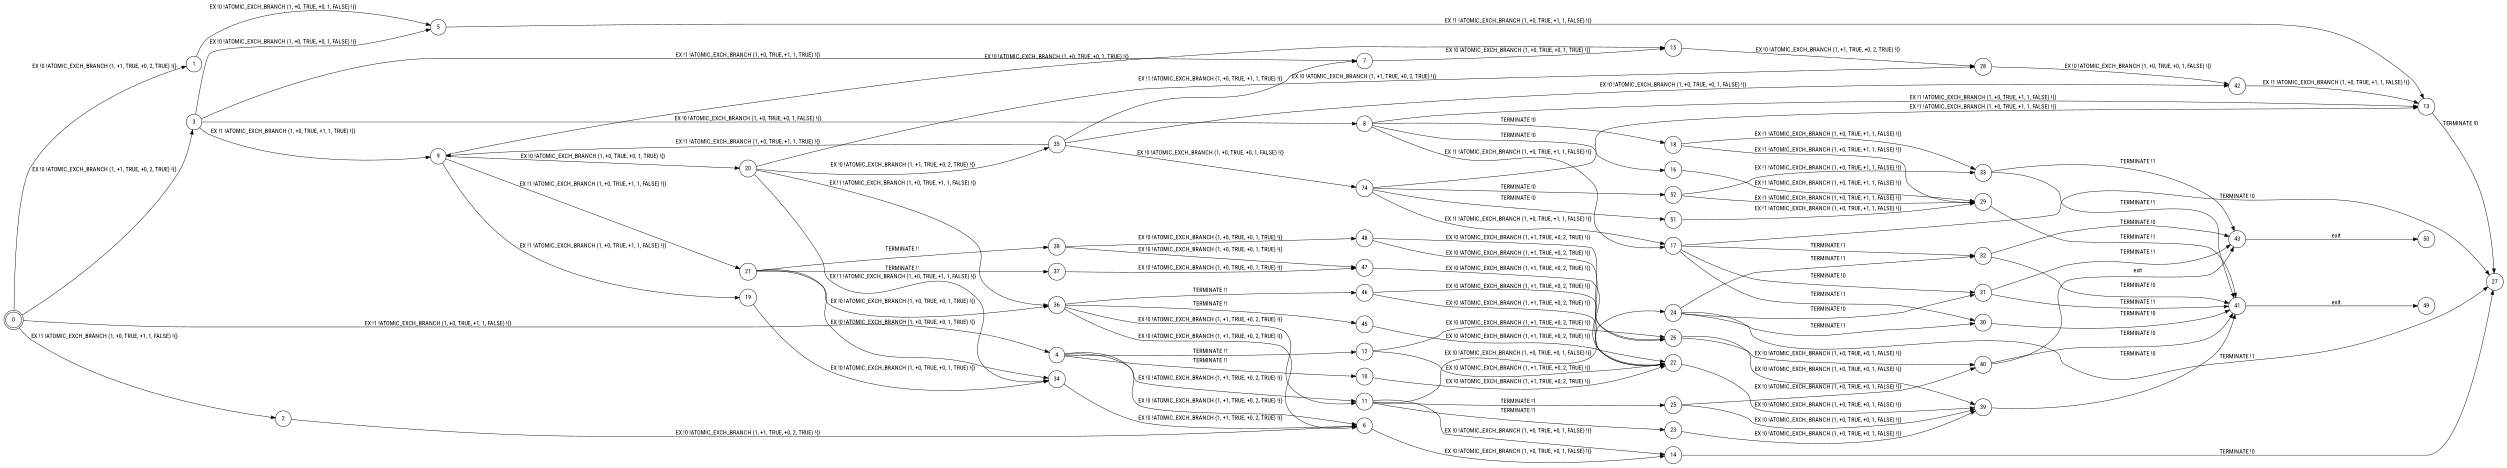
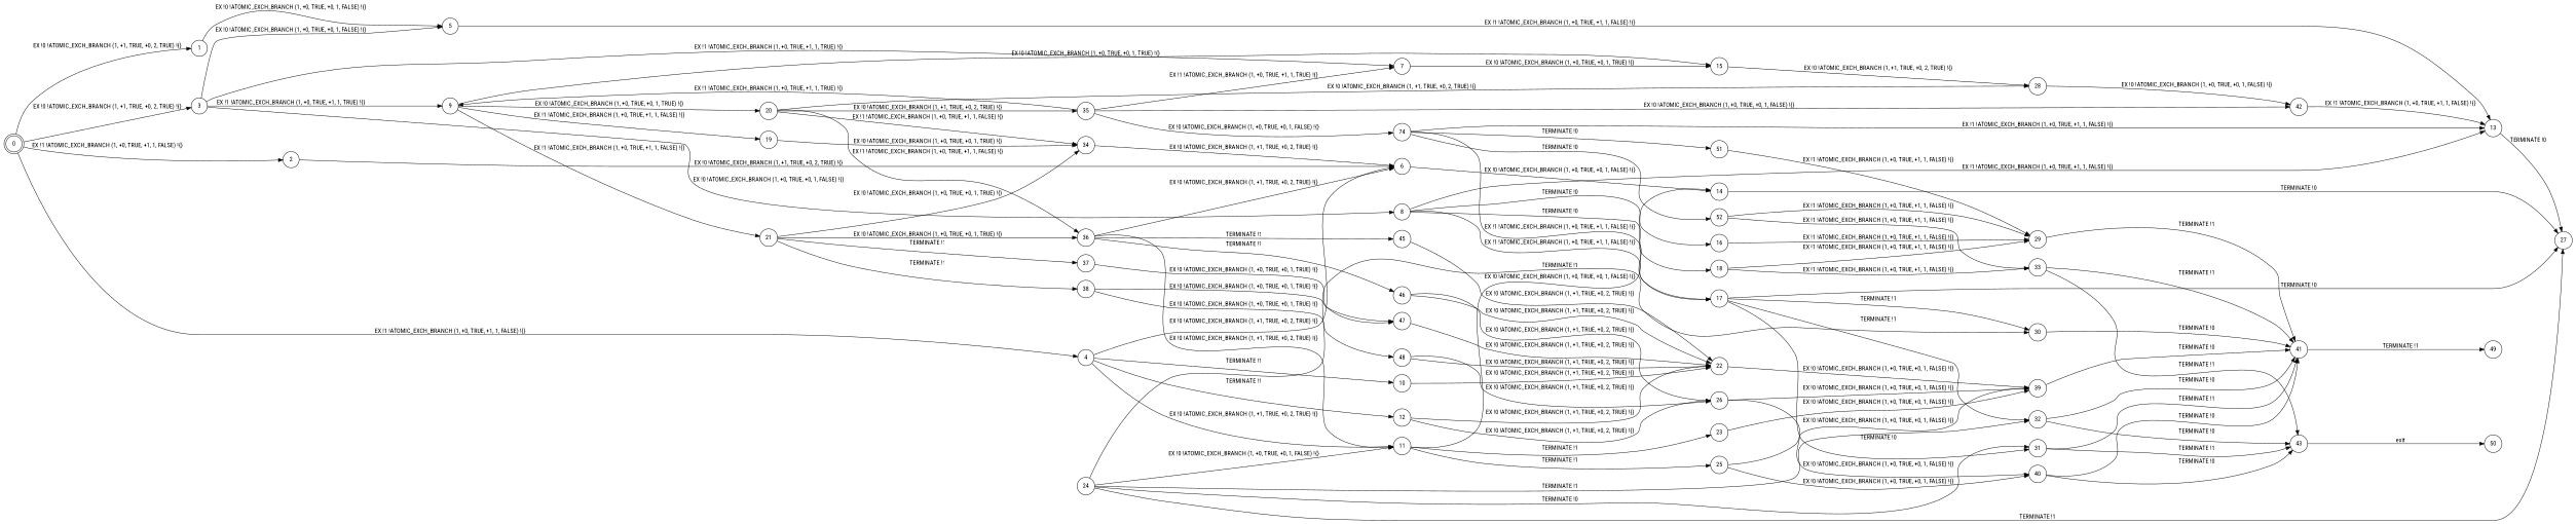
  digraph {
    fontname="Roboto Condensed"
    rankdir=LR
    node [fontname="Roboto Condensed" shape=circle]
    edge [fontname="Roboto Condensed"]
    0 [peripheries=2]
    1
    2
    3
    4
    5
    6
    7
    8
    9
    10
    11
    12
    13
    14
    15
    16
    17
    18
    19
    20
    21
    22
    23
    24
    25
    26
    27
    28
    29
    30
    31
    32
    33
    34
    35
    36
    37
    38
    39
    40
    42
    41
    43
    n45 [label=74]
    45
    46
    47
    48
    49
    50
    51
    52
    0 -> 1 [label="EX !0 !ATOMIC_EXCH_BRANCH (1, +1, TRUE, +0, 2, TRUE) !{}"]
    0 -> 2 [label="EX !1 !ATOMIC_EXCH_BRANCH (1, +0, TRUE, +1, 1, FALSE) !{}"]
    0 -> 3 [label="EX !0 !ATOMIC_EXCH_BRANCH (1, +1, TRUE, +0, 2, TRUE) !{}"]
    0 -> 4 [label="EX !1 !ATOMIC_EXCH_BRANCH (1, +0, TRUE, +1, 1, FALSE) !{}"]
    1 -> 5 [label="EX !0 !ATOMIC_EXCH_BRANCH (1, +0, TRUE, +0, 1, FALSE) !{}"]
    2 -> 6 [label="EX !0 !ATOMIC_EXCH_BRANCH (1, +1, TRUE, +0, 2, TRUE) !{}"]
    3 -> 5 [label="EX !0 !ATOMIC_EXCH_BRANCH (1, +0, TRUE, +0, 1, FALSE) !{}"]
    3 -> 7 [label="EX !1 !ATOMIC_EXCH_BRANCH (1, +0, TRUE, +1, 1, TRUE) !{}"]
    3 -> 8 [label="EX !0 !ATOMIC_EXCH_BRANCH (1, +0, TRUE, +0, 1, FALSE) !{}"]
    3 -> 9 [label="EX !1 !ATOMIC_EXCH_BRANCH (1, +0, TRUE, +1, 1, TRUE) !{}"]
    4 -> 6 [label="EX !0 !ATOMIC_EXCH_BRANCH (1, +1, TRUE, +0, 2, TRUE) !{}"]
    4 -> 10 [label="TERMINATE !1"]
    4 -> 11 [label="EX !0 !ATOMIC_EXCH_BRANCH (1, +1, TRUE, +0, 2, TRUE) !{}"]
    4 -> 12 [label="TERMINATE !1"]
    5 -> 13 [label="EX !1 !ATOMIC_EXCH_BRANCH (1, +0, TRUE, +1, 1, FALSE) !{}"]
    6 -> 14 [label="EX !0 !ATOMIC_EXCH_BRANCH (1, +0, TRUE, +0, 1, FALSE) !{}"]
    7 -> 15 [label="EX !0 !ATOMIC_EXCH_BRANCH (1, +0, TRUE, +0, 1, TRUE) !{}"]
    8 -> 13 [label="EX !1 !ATOMIC_EXCH_BRANCH (1, +0, TRUE, +1, 1, FALSE) !{}"]
    8 -> 16 [label="TERMINATE !0"]
    8 -> 17 [label="EX !1 !ATOMIC_EXCH_BRANCH (1, +0, TRUE, +1, 1, FALSE) !{}"]
    8 -> 18 [label="TERMINATE !0"]
    9 -> 15 [label="EX !0 !ATOMIC_EXCH_BRANCH (1, +0, TRUE, +0, 1, TRUE) !{}"]
    9 -> 19 [label="EX !1 !ATOMIC_EXCH_BRANCH (1, +0, TRUE, +1, 1, FALSE) !{}"]
    9 -> 20 [label="EX !0 !ATOMIC_EXCH_BRANCH (1, +0, TRUE, +0, 1, TRUE) !{}"]
    9 -> 21 [label="EX !1 !ATOMIC_EXCH_BRANCH (1, +0, TRUE, +1, 1, FALSE) !{}"]
    10 -> 22 [label="EX !0 !ATOMIC_EXCH_BRANCH (1, +1, TRUE, +0, 2, TRUE) !{}"]
    11 -> 14 [label="EX !0 !ATOMIC_EXCH_BRANCH (1, +0, TRUE, +0, 1, FALSE) !{}"]
    11 -> 23 [label="TERMINATE !1"]
-   11 -> 24 [label="EX !0 !ATOMIC_EXCH_BRANCH (1, +0, TRUE, +0, 1, FALSE) !{}"]
+   24 -> 11 [label="EX !0 !ATOMIC_EXCH_BRANCH (1, +0, TRUE, +0, 1, FALSE) !{}"]
    11 -> 25 [label="TERMINATE !1"]
    12 -> 22 [label="EX !0 !ATOMIC_EXCH_BRANCH (1, +1, TRUE, +0, 2, TRUE) !{}"]
    12 -> 26 [label="EX !0 !ATOMIC_EXCH_BRANCH (1, +1, TRUE, +0, 2, TRUE) !{}"]
    13 -> 27 [label="TERMINATE !0"]
    14 -> 27 [label="TERMINATE !0"]
    15 -> 28 [label="EX !0 !ATOMIC_EXCH_BRANCH (1, +1, TRUE, +0, 2, TRUE) !{}"]
    16 -> 29 [label="EX !1 !ATOMIC_EXCH_BRANCH (1, +0, TRUE, +1, 1, FALSE) !{}"]
    17 -> 27 [label="TERMINATE !0"]
    17 -> 30 [label="TERMINATE !1"]
    17 -> 31 [label="TERMINATE !0"]
    17 -> 32 [label="TERMINATE !1"]
    18 -> 29 [label="EX !1 !ATOMIC_EXCH_BRANCH (1, +0, TRUE, +1, 1, FALSE) !{}"]
    18 -> 33 [label="EX !1 !ATOMIC_EXCH_BRANCH (1, +0, TRUE, +1, 1, FALSE) !{}"]
    19 -> 34 [label="EX !0 !ATOMIC_EXCH_BRANCH (1, +0, TRUE, +0, 1, TRUE) !{}"]
    20 -> 28 [label="EX !0 !ATOMIC_EXCH_BRANCH (1, +1, TRUE, +0, 2, TRUE) !{}"]
    20 -> 34 [label="EX !1 !ATOMIC_EXCH_BRANCH (1, +0, TRUE, +1, 1, FALSE) !{}"]
    20 -> 35 [label="EX !0 !ATOMIC_EXCH_BRANCH (1, +1, TRUE, +0, 2, TRUE) !{}"]
    20 -> 36 [label="EX !1 !ATOMIC_EXCH_BRANCH (1, +0, TRUE, +1, 1, FALSE) !{}"]
    21 -> 34 [label="EX !0 !ATOMIC_EXCH_BRANCH (1, +0, TRUE, +0, 1, TRUE) !{}"]
    21 -> 36 [label="EX !0 !ATOMIC_EXCH_BRANCH (1, +0, TRUE, +0, 1, TRUE) !{}"]
    21 -> 37 [label="TERMINATE !1"]
    21 -> 38 [label="TERMINATE !1"]
    22 -> 39 [label="EX !0 !ATOMIC_EXCH_BRANCH (1, +0, TRUE, +0, 1, FALSE) !{}"]
    23 -> 39 [label="EX !0 !ATOMIC_EXCH_BRANCH (1, +0, TRUE, +0, 1, FALSE) !{}"]
    24 -> 27 [label="TERMINATE !1"]
    24 -> 30 [label="TERMINATE !1"]
    24 -> 31 [label="TERMINATE !0"]
    24 -> 32 [label="TERMINATE !1"]
    25 -> 39 [label="EX !0 !ATOMIC_EXCH_BRANCH (1, +0, TRUE, +0, 1, FALSE) !{}"]
    25 -> 40 [label="EX !0 !ATOMIC_EXCH_BRANCH (1, +0, TRUE, +0, 1, FALSE) !{}"]
    26 -> 39 [label="EX !0 !ATOMIC_EXCH_BRANCH (1, +0, TRUE, +0, 1, FALSE) !{}"]
    26 -> 40 [label="EX !0 !ATOMIC_EXCH_BRANCH (1, +0, TRUE, +0, 1, FALSE) !{}"]
    28 -> 42 [label="EX !0 !ATOMIC_EXCH_BRANCH (1, +0, TRUE, +0, 1, FALSE) !{}"]
    29 -> 41 [label="TERMINATE !1"]
    30 -> 41 [label="TERMINATE !0"]
    31 -> 41 [label="TERMINATE !1"]
    31 -> 43 [label="TERMINATE !1"]
    32 -> 41 [label="TERMINATE !0"]
    32 -> 43 [label="TERMINATE !0"]
    33 -> 41 [label="TERMINATE !1"]
    33 -> 43 [label="TERMINATE !1"]
    34 -> 6 [label="EX !0 !ATOMIC_EXCH_BRANCH (1, +1, TRUE, +0, 2, TRUE) !{}"]
    35 -> 7 [label="EX !1 !ATOMIC_EXCH_BRANCH (1, +0, TRUE, +1, 1, TRUE) !{}"]
    35 -> 9 [label="EX !1 !ATOMIC_EXCH_BRANCH (1, +0, TRUE, +1, 1, TRUE) !{}"]
    35 -> 42 [label="EX !0 !ATOMIC_EXCH_BRANCH (1, +0, TRUE, +0, 1, FALSE) !{}"]
    35 -> n45 [label="EX !0 !ATOMIC_EXCH_BRANCH (1, +0, TRUE, +0, 1, FALSE) !{}"]
    36 -> 6 [label="EX !0 !ATOMIC_EXCH_BRANCH (1, +1, TRUE, +0, 2, TRUE) !{}"]
    36 -> 11 [label="EX !0 !ATOMIC_EXCH_BRANCH (1, +1, TRUE, +0, 2, TRUE) !{}"]
    36 -> 45 [label="TERMINATE !1"]
    36 -> 46 [label="TERMINATE !1"]
    37 -> 47 [label="EX !0 !ATOMIC_EXCH_BRANCH (1, +0, TRUE, +0, 1, TRUE) !{}"]
    38 -> 47 [label="EX !0 !ATOMIC_EXCH_BRANCH (1, +0, TRUE, +0, 1, TRUE) !{}"]
    38 -> 48 [label="EX !0 !ATOMIC_EXCH_BRANCH (1, +0, TRUE, +0, 1, TRUE) !{}"]
    39 -> 41 [label="TERMINATE !0"]
    40 -> 41 [label="TERMINATE !0"]
-   40 -> 43 [label=exit]
+   40 -> 43 [label="TERMINATE !0"]
    42 -> 13 [label="EX !1 !ATOMIC_EXCH_BRANCH (1, +0, TRUE, +1, 1, FALSE) !{}"]
-   41 -> 49 [label=exit]
+   41 -> 49 [label="TERMINATE !1"]
    43 -> 50 [label=exit]
    n45 -> 13 [label="EX !1 !ATOMIC_EXCH_BRANCH (1, +0, TRUE, +1, 1, FALSE) !{}"]
    n45 -> 17 [label="EX !1 !ATOMIC_EXCH_BRANCH (1, +0, TRUE, +1, 1, FALSE) !{}"]
    n45 -> 51 [label="TERMINATE !0"]
    n45 -> 52 [label="TERMINATE !0"]
    45 -> 22 [label="EX !0 !ATOMIC_EXCH_BRANCH (1, +1, TRUE, +0, 2, TRUE) !{}"]
    46 -> 22 [label="EX !0 !ATOMIC_EXCH_BRANCH (1, +1, TRUE, +0, 2, TRUE) !{}"]
    46 -> 26 [label="EX !0 !ATOMIC_EXCH_BRANCH (1, +1, TRUE, +0, 2, TRUE) !{}"]
    47 -> 22 [label="EX !0 !ATOMIC_EXCH_BRANCH (1, +1, TRUE, +0, 2, TRUE) !{}"]
    48 -> 22 [label="EX !0 !ATOMIC_EXCH_BRANCH (1, +1, TRUE, +0, 2, TRUE) !{}"]
    48 -> 26 [label="EX !0 !ATOMIC_EXCH_BRANCH (1, +1, TRUE, +0, 2, TRUE) !{}"]
    51 -> 29 [label="EX !1 !ATOMIC_EXCH_BRANCH (1, +0, TRUE, +1, 1, FALSE) !{}"]
    52 -> 29 [label="EX !1 !ATOMIC_EXCH_BRANCH (1, +0, TRUE, +1, 1, FALSE) !{}"]
    52 -> 33 [label="EX !1 !ATOMIC_EXCH_BRANCH (1, +0, TRUE, +1, 1, FALSE) !{}"]
  }
